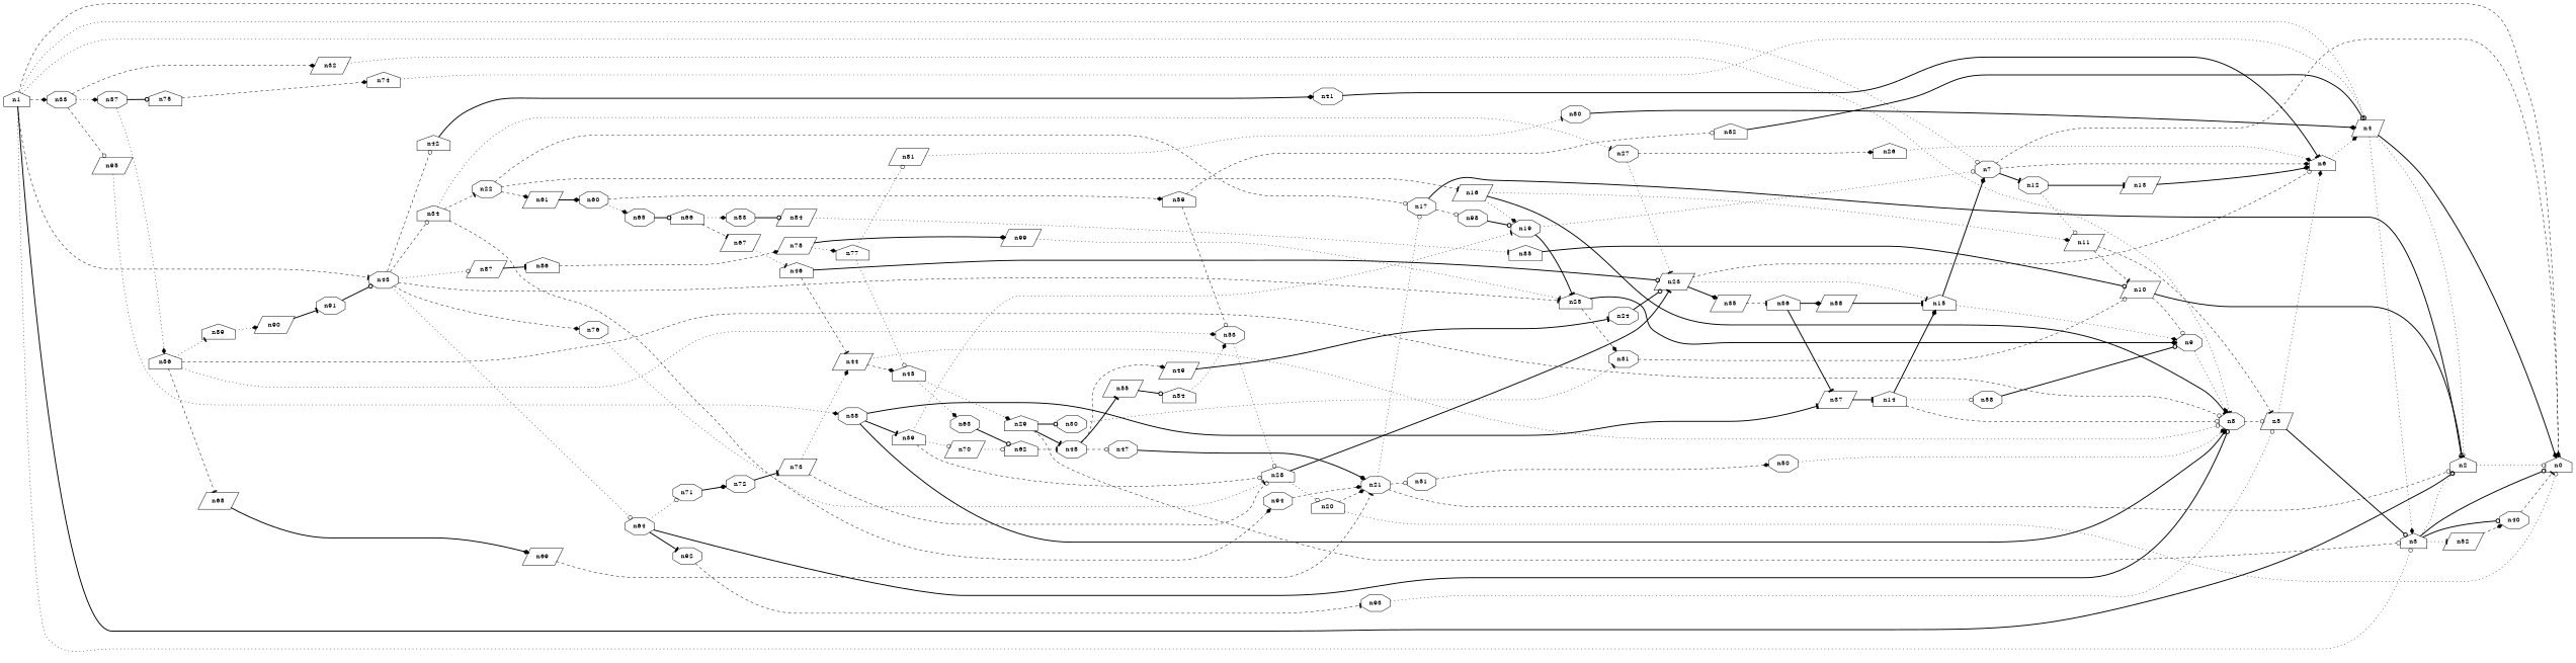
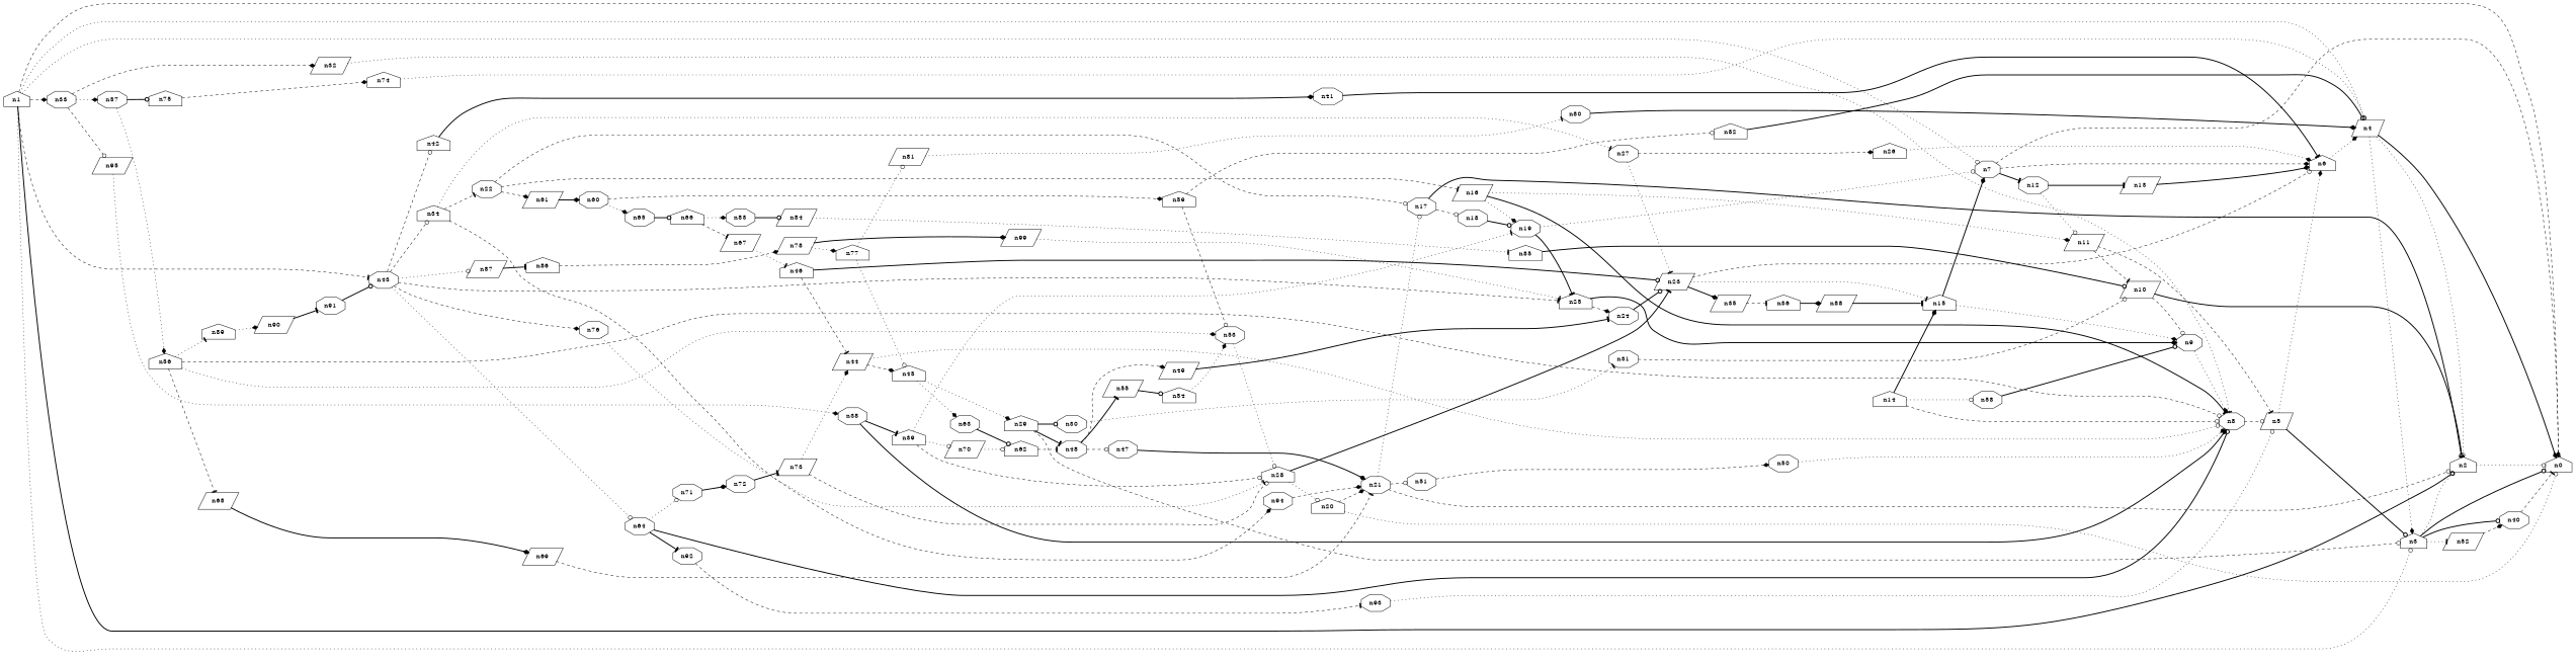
  digraph {
    rankdir=LR
    node [shape=octagon]
    edge [arrowhead=odot style=dotted]
    n1 [shape=house]
    n0 [shape=house]
    n2 [shape=house]
    n3 [shape=house]
    n4 [shape=parallelogram]
    n7
    n33
    n43
    n40
    n52 [shape=parallelogram]
    n6 [shape=house]
    n12
    n32 [shape=parallelogram]
    n57
    n95 [shape=parallelogram]
    n25 [shape=house]
    n34 [shape=house]
    n42 [shape=house]
    n64
    n76
    n87 [shape=parallelogram]
    n11 [shape=parallelogram]
    n13 [shape=parallelogram]
    n8
    n56 [shape=house]
    n75 [shape=house]
    n38
    n9
    n24
    n22
    n27
    n94
    n41
    n71
    n92
    n28 [shape=house]
    n86 [shape=house]
    n5 [shape=parallelogram]
    n10 [shape=parallelogram]
    n14 [shape=house]
    n15 [shape=house]
    n58
    n16 [shape=parallelogram]
    n19
    n17
-   n18 [label=n98]
+   n18
    n23 [shape=parallelogram]
    n20 [shape=house]
    n21
    n51
    n50
    n61 [shape=parallelogram]
    n60
    n59 [shape=house]
    n65
    n35 [shape=parallelogram]
    n36 [shape=house]
-   n37 [shape=parallelogram]
    n88 [shape=parallelogram]
    n26 [shape=house]
    n29 [shape=house]
    n30
    n48
    n31
    n47
    n49 [shape=parallelogram]
    n55 [shape=parallelogram]
    n54 [shape=house]
    n53
    n68 [shape=parallelogram]
    n89 [shape=house]
    n74 [shape=house]
    n39 [shape=house]
    n70 [shape=parallelogram]
    n62 [shape=house]
    n72
    n93
    n78 [shape=parallelogram]
    n44 [shape=parallelogram]
    n45 [shape=house]
    n63
    n46 [shape=house]
    n69 [shape=parallelogram]
    n90 [shape=parallelogram]
    n91
    n82 [shape=house]
    n66 [shape=house]
    n67 [shape=parallelogram]
    n83
    n73 [shape=parallelogram]
    n84 [shape=parallelogram]
    n85 [shape=house]
    n77 [shape=house]
    n81 [shape=parallelogram]
    n80
    n79 [label=n99 shape=parallelogram]
    n1 -> n0 [arrowhead=tee style=dashed]
    n1 -> n2 [style=bold]
    n1 -> n3
    n1 -> n4
    n1 -> n7
    n1 -> n33 [arrowhead=diamond style=dashed]
    n1 -> n43 [arrowhead=tee style=dashed]
    n2 -> n0
    n3 -> n0 [style=bold]
    n3 -> n2
    n3 -> n40 [style=bold]
    n3 -> n52 [arrowhead=tee]
    n4 -> n0 [arrowhead=diamond style=bold]
    n4 -> n2
    n4 -> n3 [arrowhead=diamond]
    n7 -> n0 [arrowhead=diamond style=dashed]
    n7 -> n6 [arrowhead=diamond style=dashed]
    n7 -> n12 [arrowhead=tee style=bold]
    n33 -> n32 [arrowhead=diamond style=dashed]
    n33 -> n57 [arrowhead=diamond]
    n33 -> n95 [style=dashed]
    n43 -> n25 [arrowhead=tee style=dashed]
    n43 -> n34 [style=dashed]
    n43 -> n42 [style=dashed]
    n43 -> n64
    n43 -> n76 [arrowhead=diamond style=dashed]
    n43 -> n87
    n40 -> n0 [arrowhead=tee style=dashed]
    n52 -> n40 [arrowhead=diamond style=dashed]
    n6 -> n4 [arrowhead=diamond]
    n12 -> n11
    n12 -> n13 [arrowhead=tee style=bold]
    n32 -> n8 [arrowhead=tee]
    n57 -> n56 [arrowhead=diamond]
    n57 -> n75 [style=bold]
    n95 -> n38 [arrowhead=diamond]
    n25 -> n9 [arrowhead=diamond style=bold]
-   n25 -> n31 [arrowhead=diamond style=dashed]
+   n25 -> n24 [arrowhead=diamond style=dashed]
    n34 -> n22 [arrowhead=tee style=dashed]
    n34 -> n27 [arrowhead=tee]
    n34 -> n94 [arrowhead=diamond style=dashed]
    n42 -> n41 [arrowhead=diamond style=bold]
    n64 -> n8 [style=bold]
    n64 -> n71
    n64 -> n92 [arrowhead=tee style=bold]
    n76 -> n28 [arrowhead=tee]
    n87 -> n86 [arrowhead=tee style=bold]
    n11 -> n5 [arrowhead=tee style=dashed]
    n11 -> n10 [arrowhead=tee style=dashed]
    n13 -> n6 [arrowhead=diamond style=bold]
    n8 -> n5 [style=dashed]
    n56 -> n8 [style=dashed]
    n56 -> n53 [arrowhead=diamond]
    n56 -> n68 [arrowhead=tee style=dashed]
    n56 -> n89 [arrowhead=tee]
    n75 -> n74 [arrowhead=diamond style=dashed]
    n38 -> n8 [arrowhead=diamond style=bold]
-   n38 -> n37 [arrowhead=tee style=bold]
    n38 -> n39 [arrowhead=tee style=bold]
    n9 -> n8 [arrowhead=diamond]
    n24 -> n23 [style=bold]
    n22 -> n16 [arrowhead=tee style=dashed]
    n22 -> n17 [style=dashed]
    n22 -> n61 [arrowhead=diamond style=dashed]
    n27 -> n23 [arrowhead=tee]
    n27 -> n26 [arrowhead=diamond style=dashed]
    n94 -> n21 [arrowhead=diamond style=dashed]
    n41 -> n6 [arrowhead=tee style=bold]
    n71 -> n72 [arrowhead=diamond style=bold]
    n92 -> n93 [arrowhead=tee style=dashed]
    n28 -> n23 [arrowhead=tee style=bold]
    n28 -> n20
    n86 -> n78 [arrowhead=diamond style=dashed]
    n5 -> n3 [style=bold]
    n5 -> n6 [arrowhead=diamond]
    n10 -> n2 [arrowhead=tee style=bold]
    n10 -> n9 [style=dashed]
    n14 -> n8 [style=dashed]
    n14 -> n15 [arrowhead=diamond style=bold]
    n14 -> n58
    n15 -> n7 [arrowhead=diamond style=bold]
    n15 -> n9 [arrowhead=diamond]
    n58 -> n9 [style=bold]
    n16 -> n11 [arrowhead=diamond]
    n16 -> n8 [arrowhead=tee style=bold]
    n16 -> n19 [arrowhead=diamond]
    n19 -> n7
    n19 -> n25 [arrowhead=tee style=bold]
    n17 -> n2 [style=bold]
    n17 -> n18 [style=dashed]
    n18 -> n19 [style=bold]
    n23 -> n6 [style=dashed]
    n23 -> n15 [arrowhead=tee]
    n23 -> n35 [arrowhead=diamond style=bold]
    n20 -> n0
    n20 -> n21 [arrowhead=diamond style=dashed]
    n21 -> n2 [style=dashed]
    n21 -> n17
    n21 -> n51 [style=dashed]
    n51 -> n50 [arrowhead=diamond style=dashed]
    n50 -> n8 [arrowhead=diamond]
    n61 -> n60 [arrowhead=diamond style=bold]
    n60 -> n59 [arrowhead=diamond style=dashed]
    n60 -> n65 [arrowhead=diamond]
    n59 -> n53 [style=dashed]
    n59 -> n82 [style=dashed]
    n65 -> n66 [style=bold]
    n35 -> n36 [arrowhead=tee style=dashed]
-   n36 -> n37 [arrowhead=tee style=bold]
    n36 -> n88 [arrowhead=diamond style=bold]
-   n37 -> n14 [arrowhead=tee style=bold]
    n88 -> n15 [arrowhead=tee style=bold]
    n26 -> n6 [arrowhead=diamond]
    n29 -> n3 [style=dashed]
    n29 -> n30 [style=bold]
    n29 -> n48 [arrowhead=tee style=bold]
    n30 -> n31 [arrowhead=tee]
    n48 -> n47 [style=dashed]
    n48 -> n49 [arrowhead=diamond style=dashed]
    n48 -> n55 [arrowhead=tee style=bold]
    n31 -> n10 [style=dashed]
    n47 -> n21 [arrowhead=diamond style=bold]
    n49 -> n24 [arrowhead=tee style=bold]
    n55 -> n54 [style=bold]
    n54 -> n53 [arrowhead=diamond]
    n53 -> n28
    n68 -> n69 [arrowhead=diamond style=bold]
    n89 -> n90 [arrowhead=diamond]
    n74 -> n4
    n39 -> n28 [style=dashed]
    n39 -> n19 [arrowhead=tee]
    n39 -> n70
    n70 -> n62
    n62 -> n48 [arrowhead=tee style=dashed]
    n72 -> n73 [arrowhead=tee style=bold]
    n93 -> n5
    n78 -> n77 [arrowhead=diamond]
    n78 -> n79 [arrowhead=diamond style=bold]
    n44 -> n8
    n44 -> n45 [arrowhead=diamond style=dashed]
    n45 -> n29 [arrowhead=diamond]
    n45 -> n63 [arrowhead=diamond]
    n63 -> n62 [style=bold]
    n46 -> n23 [style=bold]
    n46 -> n44 [arrowhead=tee style=dashed]
    n69 -> n21 [arrowhead=tee style=dashed]
    n90 -> n91 [arrowhead=tee style=bold]
    n91 -> n43 [style=bold]
    n82 -> n4 [style=bold]
    n66 -> n67 [arrowhead=tee style=dashed]
    n66 -> n83 [arrowhead=diamond]
    n67 -> n46 [arrowhead=tee]
    n83 -> n84 [style=bold]
    n73 -> n28 [style=dashed]
    n73 -> n44 [arrowhead=diamond]
    n84 -> n85 [arrowhead=tee]
    n85 -> n10 [style=bold]
    n77 -> n45
    n77 -> n81
    n81 -> n80 [arrowhead=tee]
    n80 -> n4 [arrowhead=diamond style=bold]
    n79 -> n25 [arrowhead=tee]
  }
